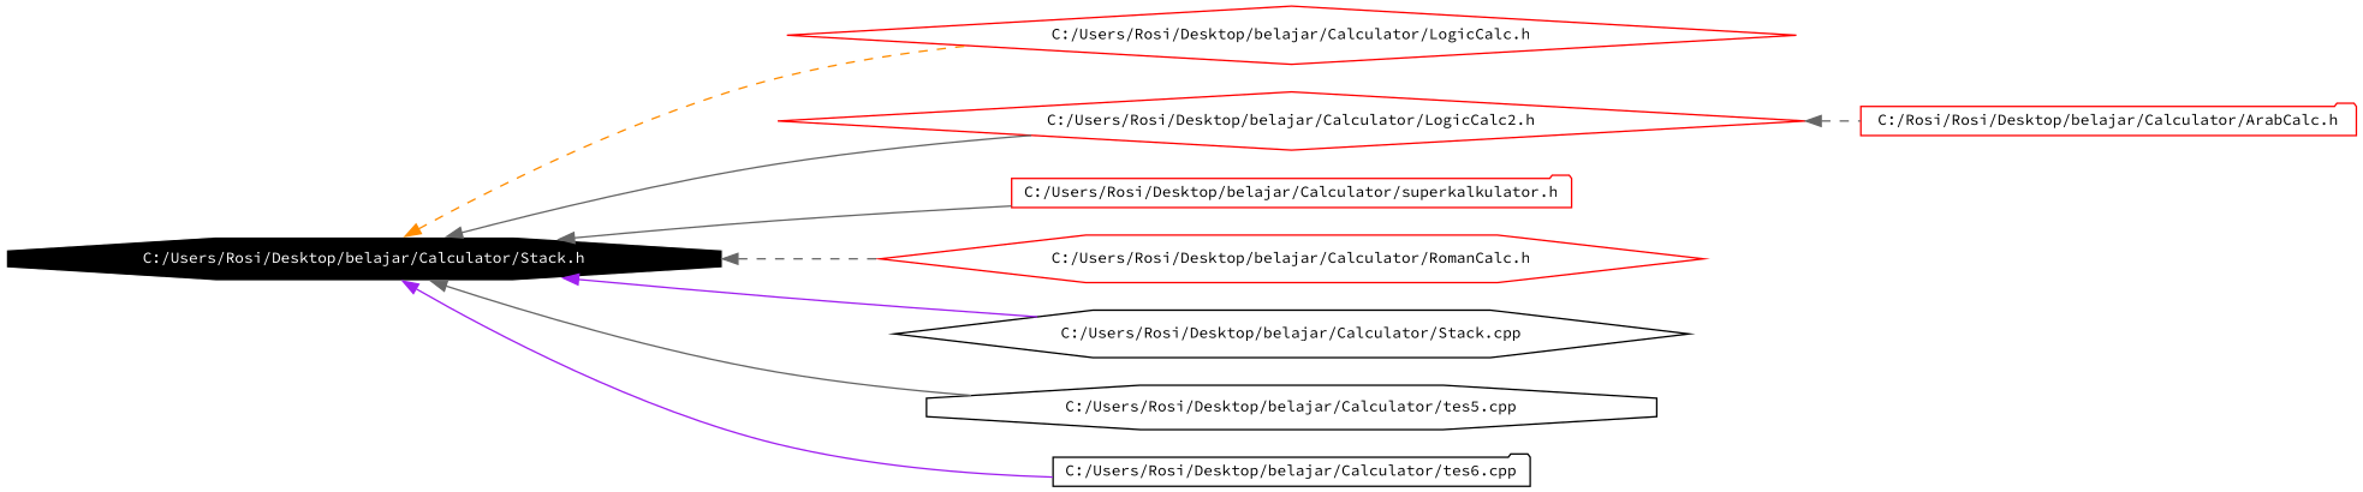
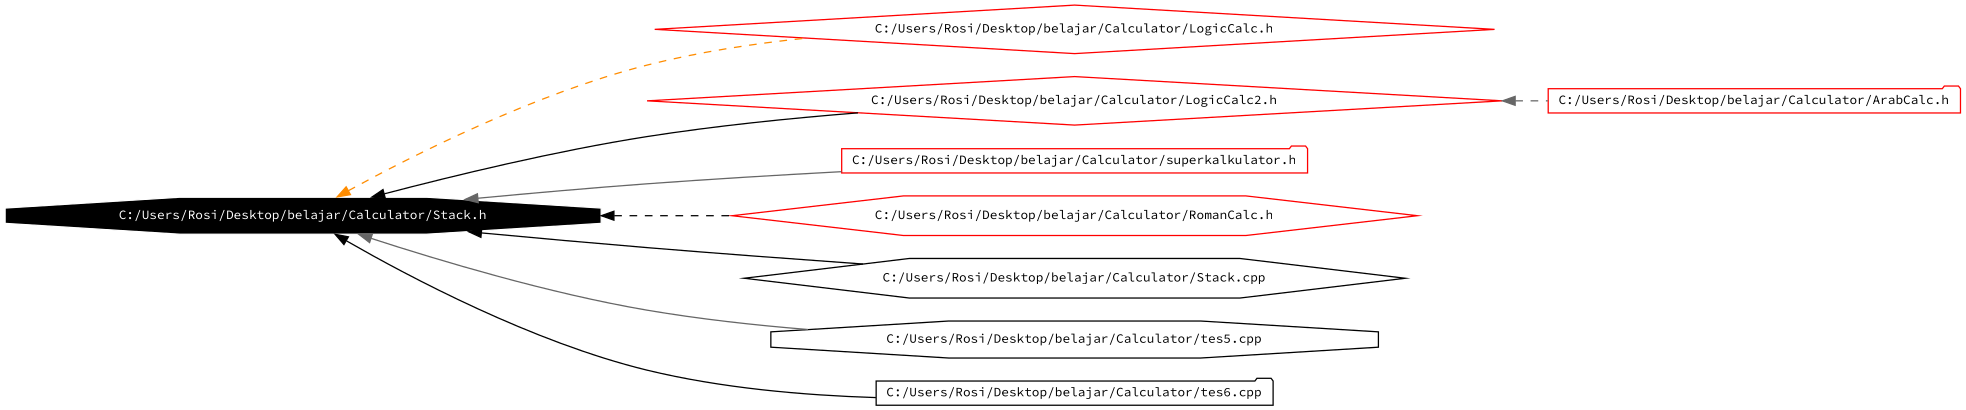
  digraph {
    fontname="Source Code Pro"
    rankdir=LR
    node [color=red fontname="Source Code Pro" fontsize=10 shape=folder]
    edge [color=gray40 dir=back fontname="Source Code Pro" fontsize=10 labelfontname=Helvetica labelfontsize=10 style=solid]
    n1 [color=white fillcolor=black fontcolor=white height=0.2 label="C:/Users/Rosi/Desktop/belajar/Calculator/Stack.h" shape=octagon style=filled width=0.4]
    n2 [height=0.2 label="C:/Users/Rosi/Desktop/belajar/Calculator/LogicCalc.h" shape=diamond width=0.4]
    n3 [height=0.2 label="C:/Users/Rosi/Desktop/belajar/Calculator/LogicCalc2.h" shape=diamond width=0.4]
    n4 [height=0.2 label="C:/Users/Rosi/Desktop/belajar/Calculator/superkalkulator.h" width=0.4]
    n5 [height=0.2 label="C:/Users/Rosi/Desktop/belajar/Calculator/RomanCalc.h" shape=hexagon width=0.4]
    n6 [color=black height=0.2 label="C:/Users/Rosi/Desktop/belajar/Calculator/Stack.cpp" shape=hexagon width=0.4]
    n7 [color=black height=0.2 label="C:/Users/Rosi/Desktop/belajar/Calculator/tes5.cpp" shape=octagon width=0.4]
    n8 [color=black height=0.2 label="C:/Users/Rosi/Desktop/belajar/Calculator/tes6.cpp" width=0.4]
-   n9 [height=0.2 label="C:/Rosi/Rosi/Desktop/belajar/Calculator/ArabCalc.h" width=0.4]
+   n9 [height=0.2 label="C:/Users/Rosi/Desktop/belajar/Calculator/ArabCalc.h" width=0.4]
    n1 -> n2 [color=darkorange style=dashed]
-   n1 -> n3
+   n1 -> n3 [color=black]
    n1 -> n4
-   n1 -> n5 [style=dashed]
-   n1 -> n6 [color=purple]
+   n1 -> n5 [color=black style=dashed]
+   n1 -> n6 [color=black]
    n1 -> n7
-   n1 -> n8 [color=purple]
+   n1 -> n8 [color=black]
    n3 -> n9 [style=dashed]
  }
